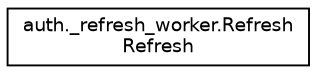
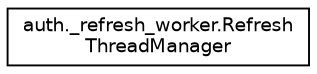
  digraph {
    rankdir=LR
-   n1 [color=black fillcolor=white fontname=Helvetica fontsize=10 height=0.2 label="auth._refresh_worker.Refresh\lRefresh" shape=record style=filled width=0.4]
+   n1 [color=black fillcolor=white fontname=Helvetica fontsize=10 height=0.2 label="auth._refresh_worker.Refresh\lThreadManager" shape=record style=filled width=0.4]
  }
